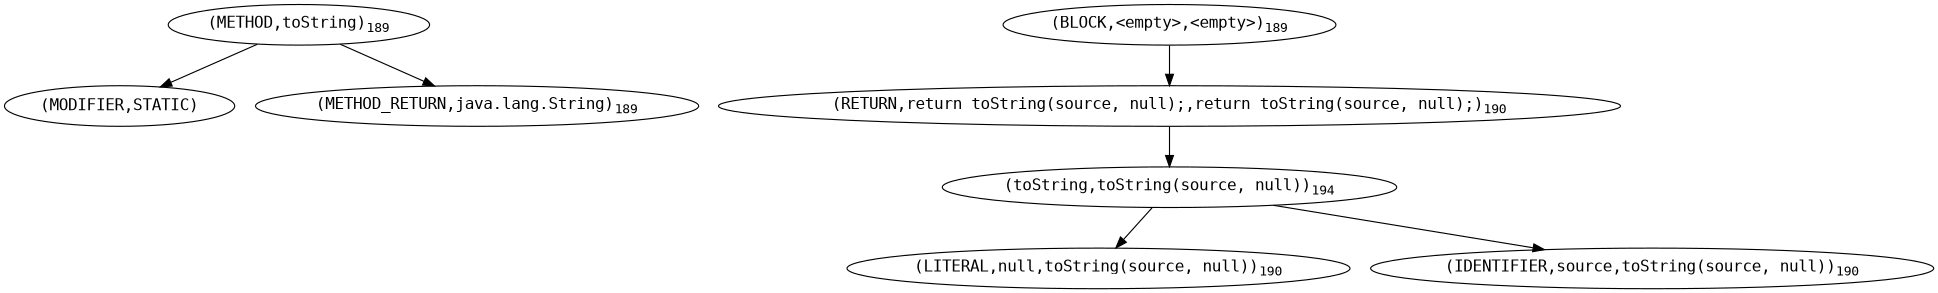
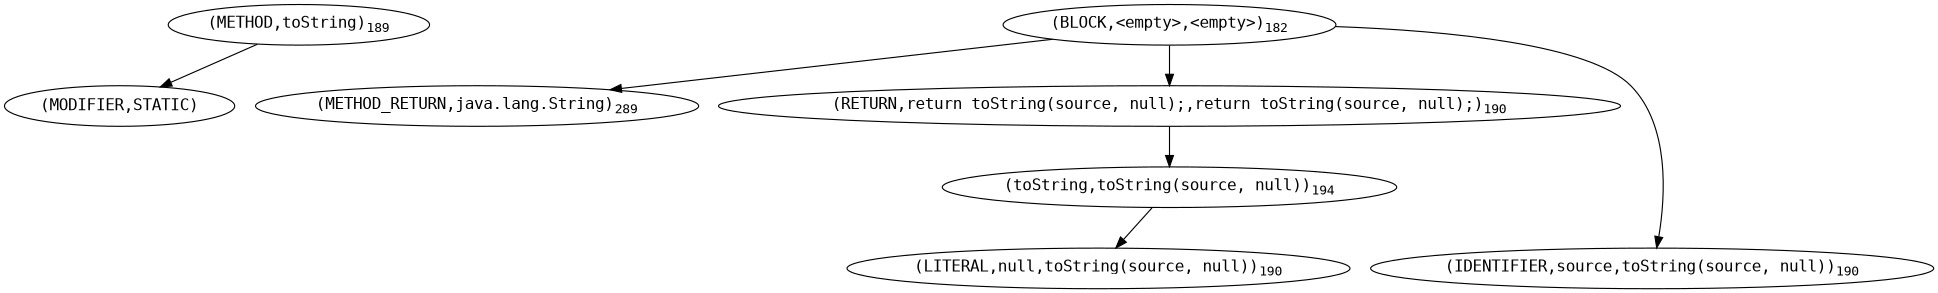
  digraph {
    fontname="DejaVu Sans Mono"
    node [fontname="DejaVu Sans Mono"]
    edge [fontname="DejaVu Sans Mono"]
    n1 [label=<(METHOD,toString)<SUB>189</SUB>>]
    n2 [label=<(MODIFIER,STATIC)>]
-   n3 [label=<(METHOD_RETURN,java.lang.String)<SUB>189</SUB>>]
-   n4 [label=<(BLOCK,&lt;empty&gt;,&lt;empty&gt;)<SUB>189</SUB>>]
+   n3 [label=<(METHOD_RETURN,java.lang.String)<SUB>289</SUB>>]
+   n4 [label=<(BLOCK,&lt;empty&gt;,&lt;empty&gt;)<SUB>182</SUB>>]
    n5 [label=<(RETURN,return toString(source, null);,return toString(source, null);)<SUB>190</SUB>>]
    n6 [label=<(toString,toString(source, null))<SUB>194</SUB>>]
    n7 [label=<(IDENTIFIER,source,toString(source, null))<SUB>190</SUB>>]
    n8 [label=<(LITERAL,null,toString(source, null))<SUB>190</SUB>>]
    n1 -> n2
-   n1 -> n3
+   n4 -> n3
    n4 -> n5
    n5 -> n6
-   n6 -> n7
+   n4 -> n7
    n6 -> n8
  }
